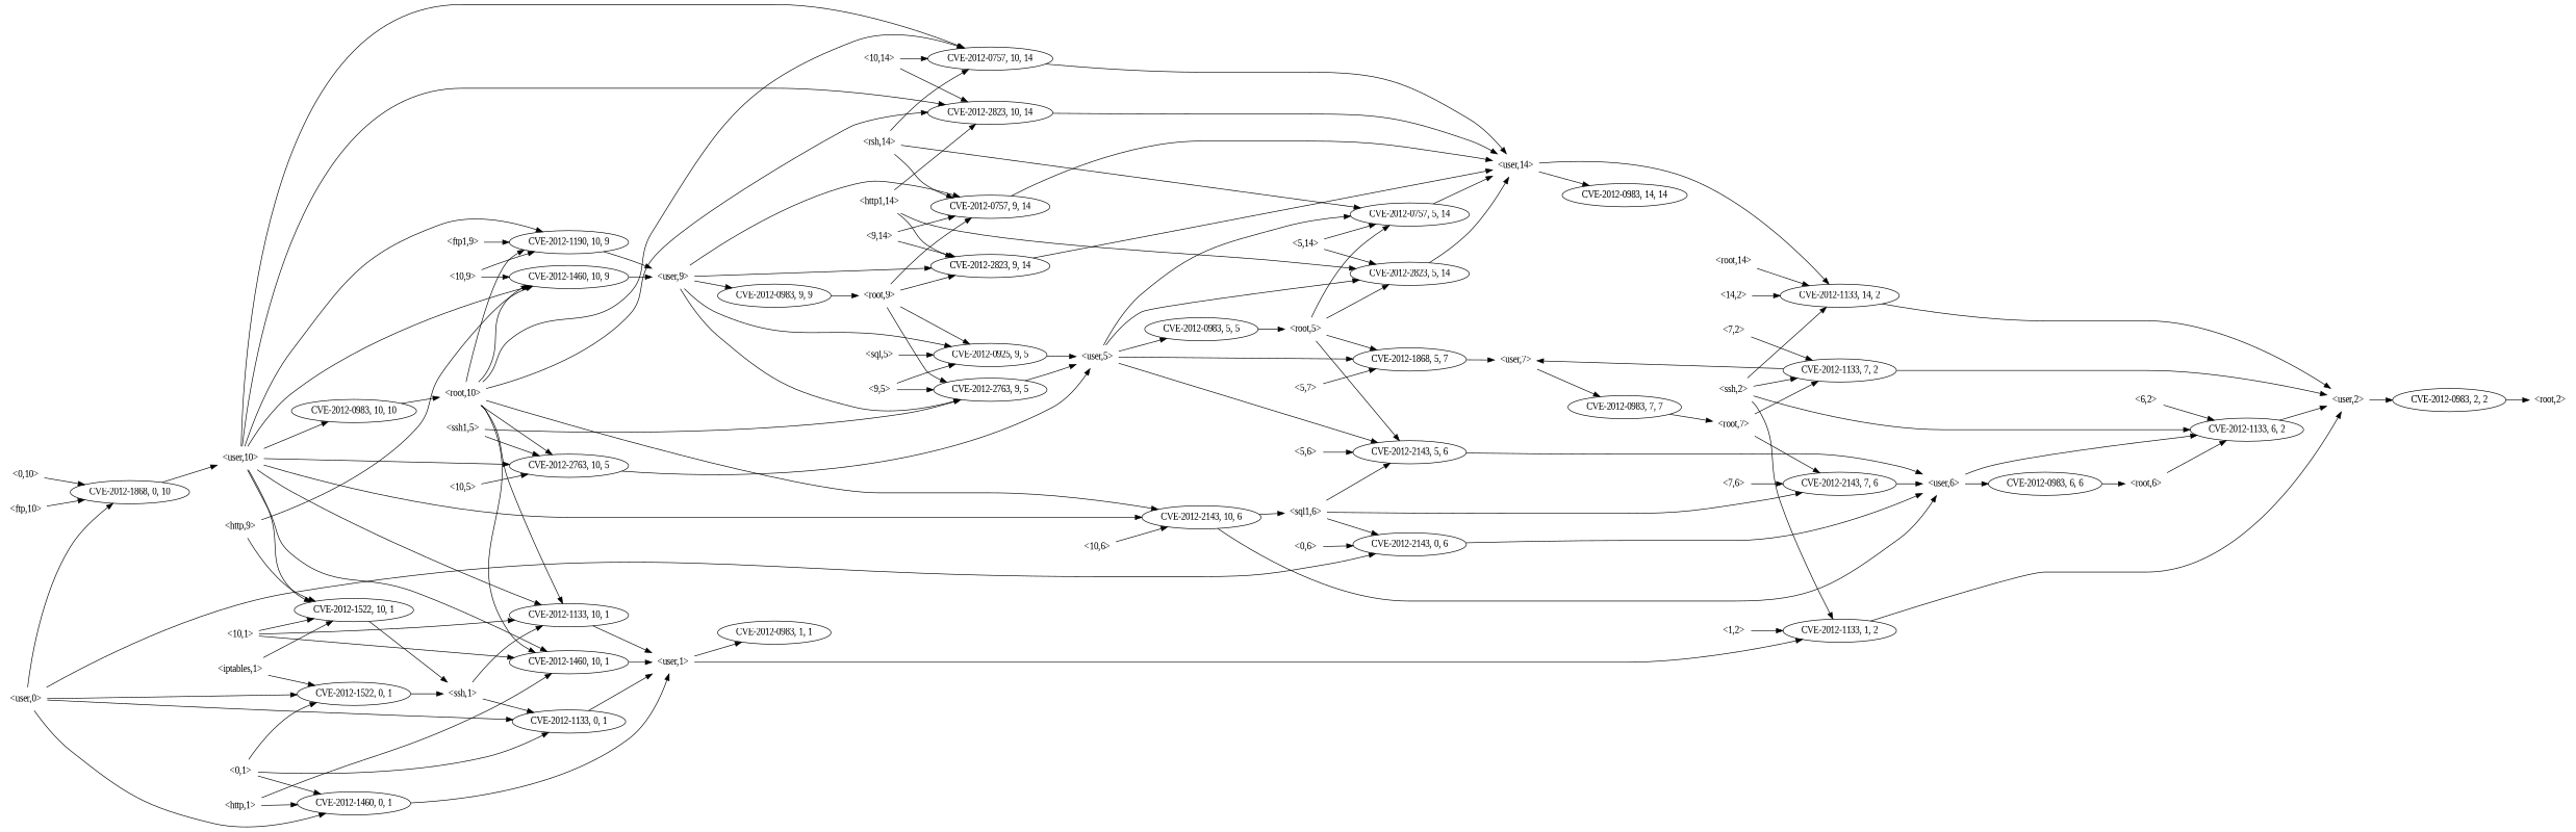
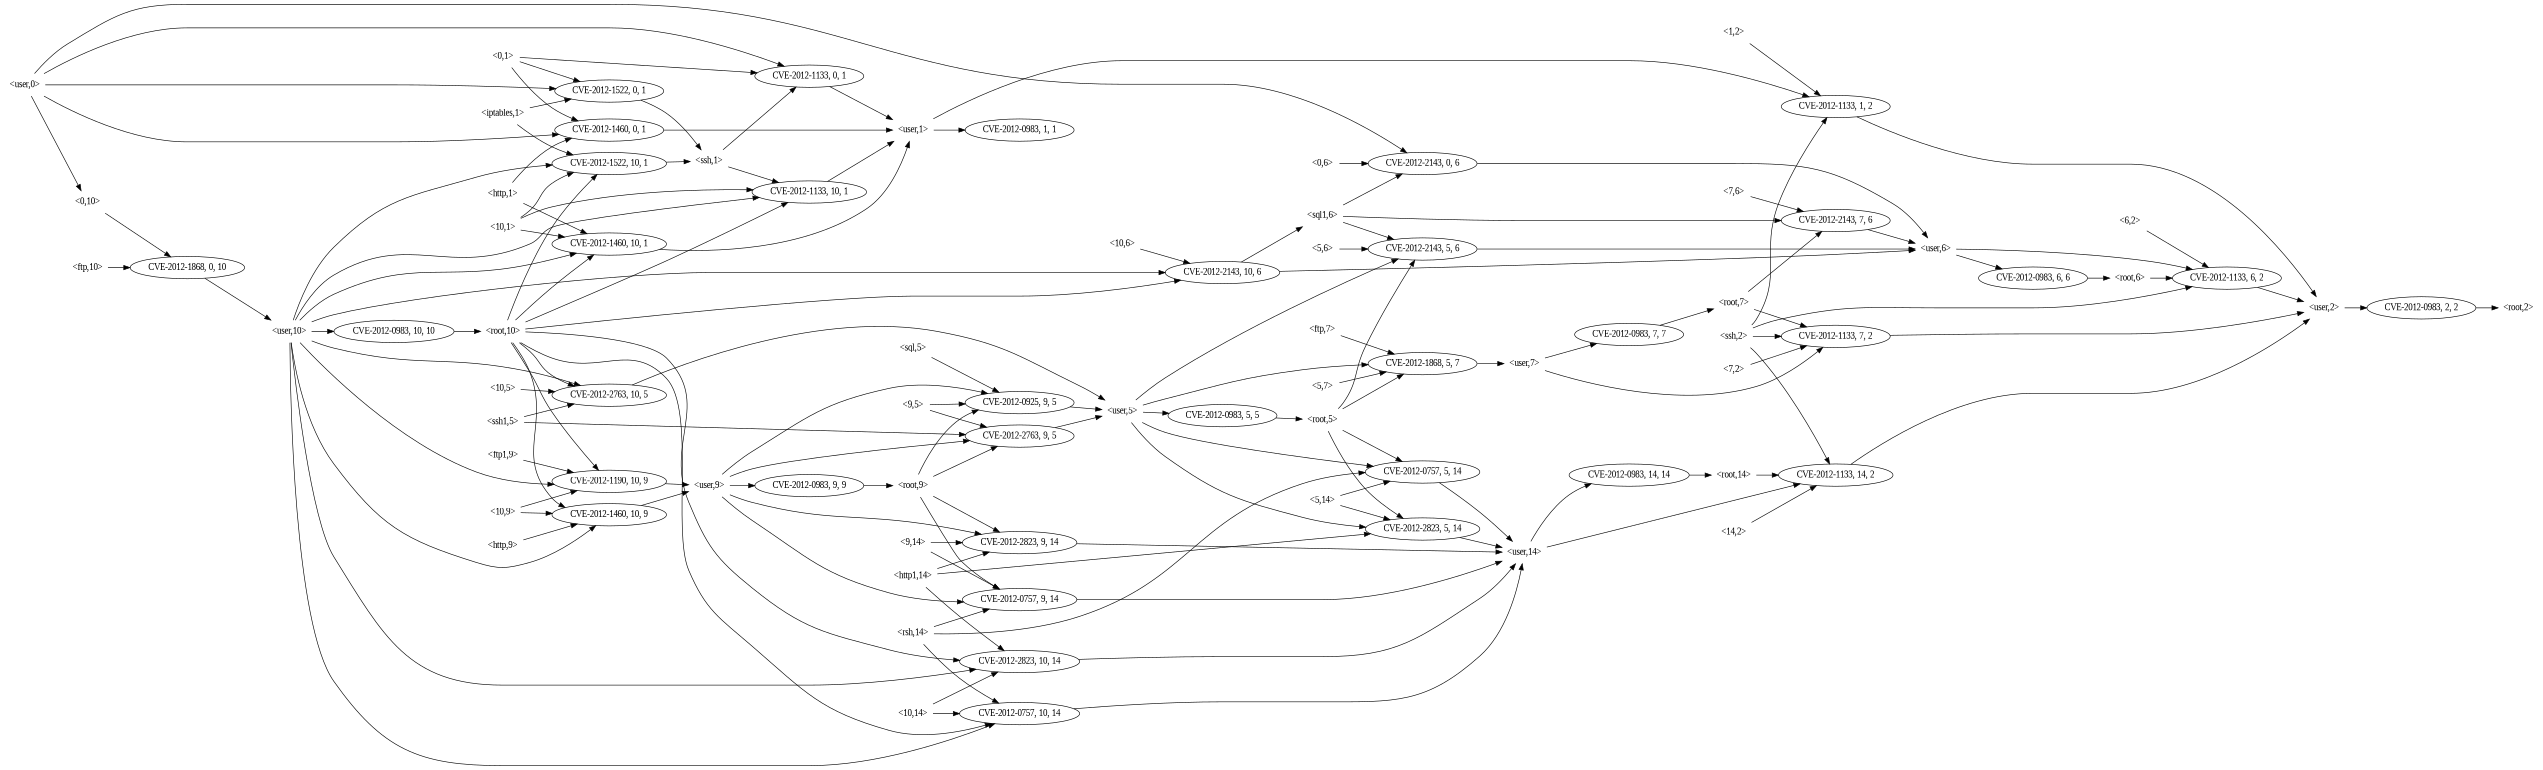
  strict digraph {
    fontname="Liberation Serif"
    rankdir=LR
    node [fontname="Liberation Serif" shape=plaintext]
    edge [fontname="Liberation Serif"]
    n1 [height=0.5 label=<CVE-2012-2763, 9, 5> width=2.4499 shape=""]
    "<user,5>" [height=0.5 width=0.91667]
    n3 [height=0.5 label=<CVE-2012-0757, 5, 14> width=2.5686 shape=""]
    n4 [height=0.5 label=<CVE-2012-2143, 5, 6> width=2.4499 shape=""]
    n5 [height=0.5 label=<CVE-2012-1868, 5, 7> width=2.4499 shape=""]
    n6 [height=0.5 label=<CVE-2012-2823, 5, 14> width=2.5686 shape=""]
    n7 [height=0.5 label=<CVE-2012-0983, 5, 5> width=2.4499 shape=""]
    "<user,14>" [height=0.5 width=1.0069]
    "<user,6>" [height=0.5 width=0.91667]
    "<user,7>" [height=0.5 width=0.91667]
    "<root,5>" [height=0.5 width=0.89583]
    n12 [height=0.5 label=<CVE-2012-1133, 14, 2> width=2.5686 shape=""]
    n13 [height=0.5 label=<CVE-2012-0983, 14, 14> width=2.7013 shape=""]
    n14 [height=0.5 label=<CVE-2012-1133, 6, 2> width=2.4499 shape=""]
    n15 [height=0.5 label=<CVE-2012-0983, 6, 6> width=2.4499 shape=""]
    n16 [height=0.5 label=<CVE-2012-1133, 7, 2> width=2.4499 shape=""]
    n17 [height=0.5 label=<CVE-2012-0983, 7, 7> width=2.4499 shape=""]
    "<user,2>" [height=0.5 width=0.91667]
    "<root,14>" [height=0.5 width=1]
    n20 [height=0.5 label=<CVE-2012-2143, 7, 6> width=2.4499 shape=""]
    "<root,7>" [height=0.5 width=0.89583]
    "<root,6>" [height=0.5 width=0.89583]
    n23 [height=0.5 label=<CVE-2012-1190, 10, 9> width=2.5686 shape=""]
    "<user,9>" [height=0.5 width=0.91667]
    n25 [height=0.5 label=<CVE-2012-0925, 9, 5> width=2.4499 shape=""]
    n26 [height=0.5 label=<CVE-2012-0757, 9, 14> width=2.5686 shape=""]
    n27 [height=0.5 label=<CVE-2012-2823, 9, 14> width=2.5686 shape=""]
    n28 [height=0.5 label=<CVE-2012-0983, 9, 9> width=2.4499 shape=""]
    "<root,9>" [height=0.5 width=0.89583]
    "<9,5>" [height=0.5 width=0.75]
    "<0,1>" [height=0.5 width=0.75]
    n32 [height=0.5 label=<CVE-2012-1460, 0, 1> width=2.4499 shape=""]
    n33 [height=0.5 label=<CVE-2012-1522, 0, 1> width=2.4499 shape=""]
    n34 [height=0.5 label=<CVE-2012-1133, 0, 1> width=2.4499 shape=""]
    "<user,1>" [height=0.5 width=0.91667]
    "<ssh,1>" [height=0.5 width=0.84028]
    n37 [height=0.5 label=<CVE-2012-1133, 1, 2> width=2.4499 shape=""]
    n38 [height=0.5 label=<CVE-2012-0983, 1, 1> width=2.4499 shape=""]
    n39 [height=0.5 label=<CVE-2012-1133, 10, 1> width=2.5686 shape=""]
    n40 [height=0.5 label=<CVE-2012-0983, 2, 2> width=2.4499 shape=""]
    "<root,2>" [height=0.5 width=0.89583]
    n42 [height=0.5 label=<CVE-2012-0757, 10, 14> width=2.7013 shape=""]
    n43 [height=0.5 label=<CVE-2012-0983, 10, 10> width=2.7013 shape=""]
    "<root,10>" [height=0.5 width=1]
    n45 [height=0.5 label=<CVE-2012-1460, 10, 9> width=2.5686 shape=""]
    n46 [height=0.5 label=<CVE-2012-1522, 10, 1> width=2.5686 shape=""]
    n47 [height=0.5 label=<CVE-2012-2143, 10, 6> width=2.5686 shape=""]
    n48 [height=0.5 label=<CVE-2012-2763, 10, 5> width=2.5686 shape=""]
    n49 [height=0.5 label=<CVE-2012-1460, 10, 1> width=2.5686 shape=""]
    n50 [height=0.5 label=<CVE-2012-2823, 10, 14> width=2.7013 shape=""]
    "<sql1,6>" [height=0.5 width=0.91667]
    n52 [height=0.5 label=<CVE-2012-2143, 0, 6> width=2.4499 shape=""]
    "<http,9>" [height=0.5 width=0.89583]
    "<14,2>" [height=0.5 width=0.78472]
    "<iptables,1>" [height=0.5 width=1.1944]
    "<10,14>" [height=0.5 width=0.88889]
    "<ssh1,5>" [height=0.5 width=0.94444]
    "<sql,5>" [height=0.5 width=0.8125]
    "<http1,14>" [height=0.5 width=1.0833]
    "<9,14>" [height=0.5 width=0.78472]
    "<0,6>" [height=0.5 width=0.75]
    n62 [height=0.5 label=<CVE-2012-1868, 0, 10> width=2.5686 shape=""]
    "<user,10>" [height=0.5 width=1.0069]
    "<ssh,2>" [height=0.5 width=0.84028]
    "<rsh,14>" [height=0.5 width=0.92361]
+   "<ftp,7>" [height=0.5 width=0.8125]
    "<5,6>" [height=0.5 width=0.75]
    "<10,6>" [height=0.5 width=0.78472]
    "<http,1>" [height=0.5 width=0.89583]
    "<5,14>" [height=0.5 width=0.78472]
    "<ftp,10>" [height=0.5 width=0.89583]
    "<ftp1,9>" [height=0.5 width=0.89583]
    "<6,2>" [height=0.5 width=0.75]
    "<10,5>" [height=0.5 width=0.78472]
    "<user,0>" [height=0.5 width=0.91667]
    "<10,9>" [height=0.5 width=0.78472]
    "<1,2>" [height=0.5 width=0.75]
    "<7,2>" [height=0.5 width=0.75]
    "<7,6>" [height=0.5 width=0.75]
    "<0,10>" [height=0.5 width=0.78472]
    "<10,1>" [height=0.5 width=0.78472]
    "<5,7>" [height=0.5 width=0.75]
    n1 -> "<user,5>"
    "<user,5>" -> n3
    "<user,5>" -> n4
    "<user,5>" -> n5
    "<user,5>" -> n6
    "<user,5>" -> n7
    n3 -> "<user,14>"
    n4 -> "<user,6>"
    n5 -> "<user,7>"
    n6 -> "<user,14>"
    n7 -> "<root,5>"
    "<user,14>" -> n12
    "<user,14>" -> n13
    "<user,6>" -> n14
    "<user,6>" -> n15
-   n16 -> "<user,7>"
+   "<user,7>" -> n16
    "<user,7>" -> n17
    "<root,5>" -> n3
    "<root,5>" -> n4
    "<root,5>" -> n5
    "<root,5>" -> n6
    n12 -> "<user,2>"
+   n13 -> "<root,14>"
    n14 -> "<user,2>"
    n15 -> "<root,6>"
    n16 -> "<user,2>"
    n17 -> "<root,7>"
    "<user,2>" -> n40
    "<root,14>" -> n12
    n20 -> "<user,6>"
    "<root,7>" -> n16
    "<root,7>" -> n20
    "<root,6>" -> n14
    n23 -> "<user,9>"
    "<user,9>" -> n1
    "<user,9>" -> n25
    "<user,9>" -> n26
    "<user,9>" -> n27
    "<user,9>" -> n28
    n25 -> "<user,5>"
    n26 -> "<user,14>"
    n27 -> "<user,14>"
    n28 -> "<root,9>"
    "<root,9>" -> n1
    "<root,9>" -> n25
    "<root,9>" -> n26
    "<root,9>" -> n27
    "<9,5>" -> n1
    "<9,5>" -> n25
    "<0,1>" -> n32
    "<0,1>" -> n33
    "<0,1>" -> n34
    n32 -> "<user,1>"
    n33 -> "<ssh,1>"
    n34 -> "<user,1>"
    "<user,1>" -> n37
    "<user,1>" -> n38
    "<ssh,1>" -> n34
    "<ssh,1>" -> n39
    n37 -> "<user,2>"
    n39 -> "<user,1>"
    n40 -> "<root,2>"
    n42 -> "<user,14>"
    n43 -> "<root,10>"
    "<root,10>" -> n23
    "<root,10>" -> n39
    "<root,10>" -> n42
    "<root,10>" -> n45
-   "<http,9>" -> n46
+   "<root,10>" -> n46
    "<root,10>" -> n47
    "<root,10>" -> n48
    "<root,10>" -> n49
    "<root,10>" -> n50
    n45 -> "<user,9>"
    n46 -> "<ssh,1>"
    n47 -> "<user,6>"
    n47 -> "<sql1,6>"
    n48 -> "<user,5>"
    n49 -> "<user,1>"
    n50 -> "<user,14>"
    "<sql1,6>" -> n4
    "<sql1,6>" -> n20
    "<sql1,6>" -> n52
    n52 -> "<user,6>"
    "<http,9>" -> n45
    "<14,2>" -> n12
    "<iptables,1>" -> n33
    "<iptables,1>" -> n46
    "<10,14>" -> n42
    "<10,14>" -> n50
    "<ssh1,5>" -> n1
    "<ssh1,5>" -> n48
    "<sql,5>" -> n25
    "<http1,14>" -> n6
    "<http1,14>" -> n27
    "<http1,14>" -> n50
    "<9,14>" -> n26
    "<9,14>" -> n27
    "<0,6>" -> n52
    n62 -> "<user,10>"
    "<user,10>" -> n23
    "<user,10>" -> n39
    "<user,10>" -> n42
    "<user,10>" -> n43
    "<user,10>" -> n45
    "<user,10>" -> n46
    "<user,10>" -> n47
    "<user,10>" -> n48
    "<user,10>" -> n49
    "<user,10>" -> n50
    "<ssh,2>" -> n12
    "<ssh,2>" -> n14
    "<ssh,2>" -> n16
    "<ssh,2>" -> n37
    "<rsh,14>" -> n3
    "<rsh,14>" -> n26
    "<rsh,14>" -> n42
+   "<ftp,7>" -> n5
    "<5,6>" -> n4
    "<10,6>" -> n47
    "<http,1>" -> n32
    "<http,1>" -> n49
    "<5,14>" -> n3
    "<5,14>" -> n6
    "<ftp,10>" -> n62
    "<ftp1,9>" -> n23
    "<6,2>" -> n14
    "<10,5>" -> n48
    "<user,0>" -> n32
    "<user,0>" -> n33
    "<user,0>" -> n34
    "<user,0>" -> n52
-   "<user,0>" -> n62
+   "<user,0>" -> "<0,10>"
    "<10,9>" -> n23
    "<10,9>" -> n45
    "<1,2>" -> n37
    "<7,2>" -> n16
    "<7,6>" -> n20
    "<0,10>" -> n62
    "<10,1>" -> n39
    "<10,1>" -> n46
    "<10,1>" -> n49
    "<5,7>" -> n5
  }
